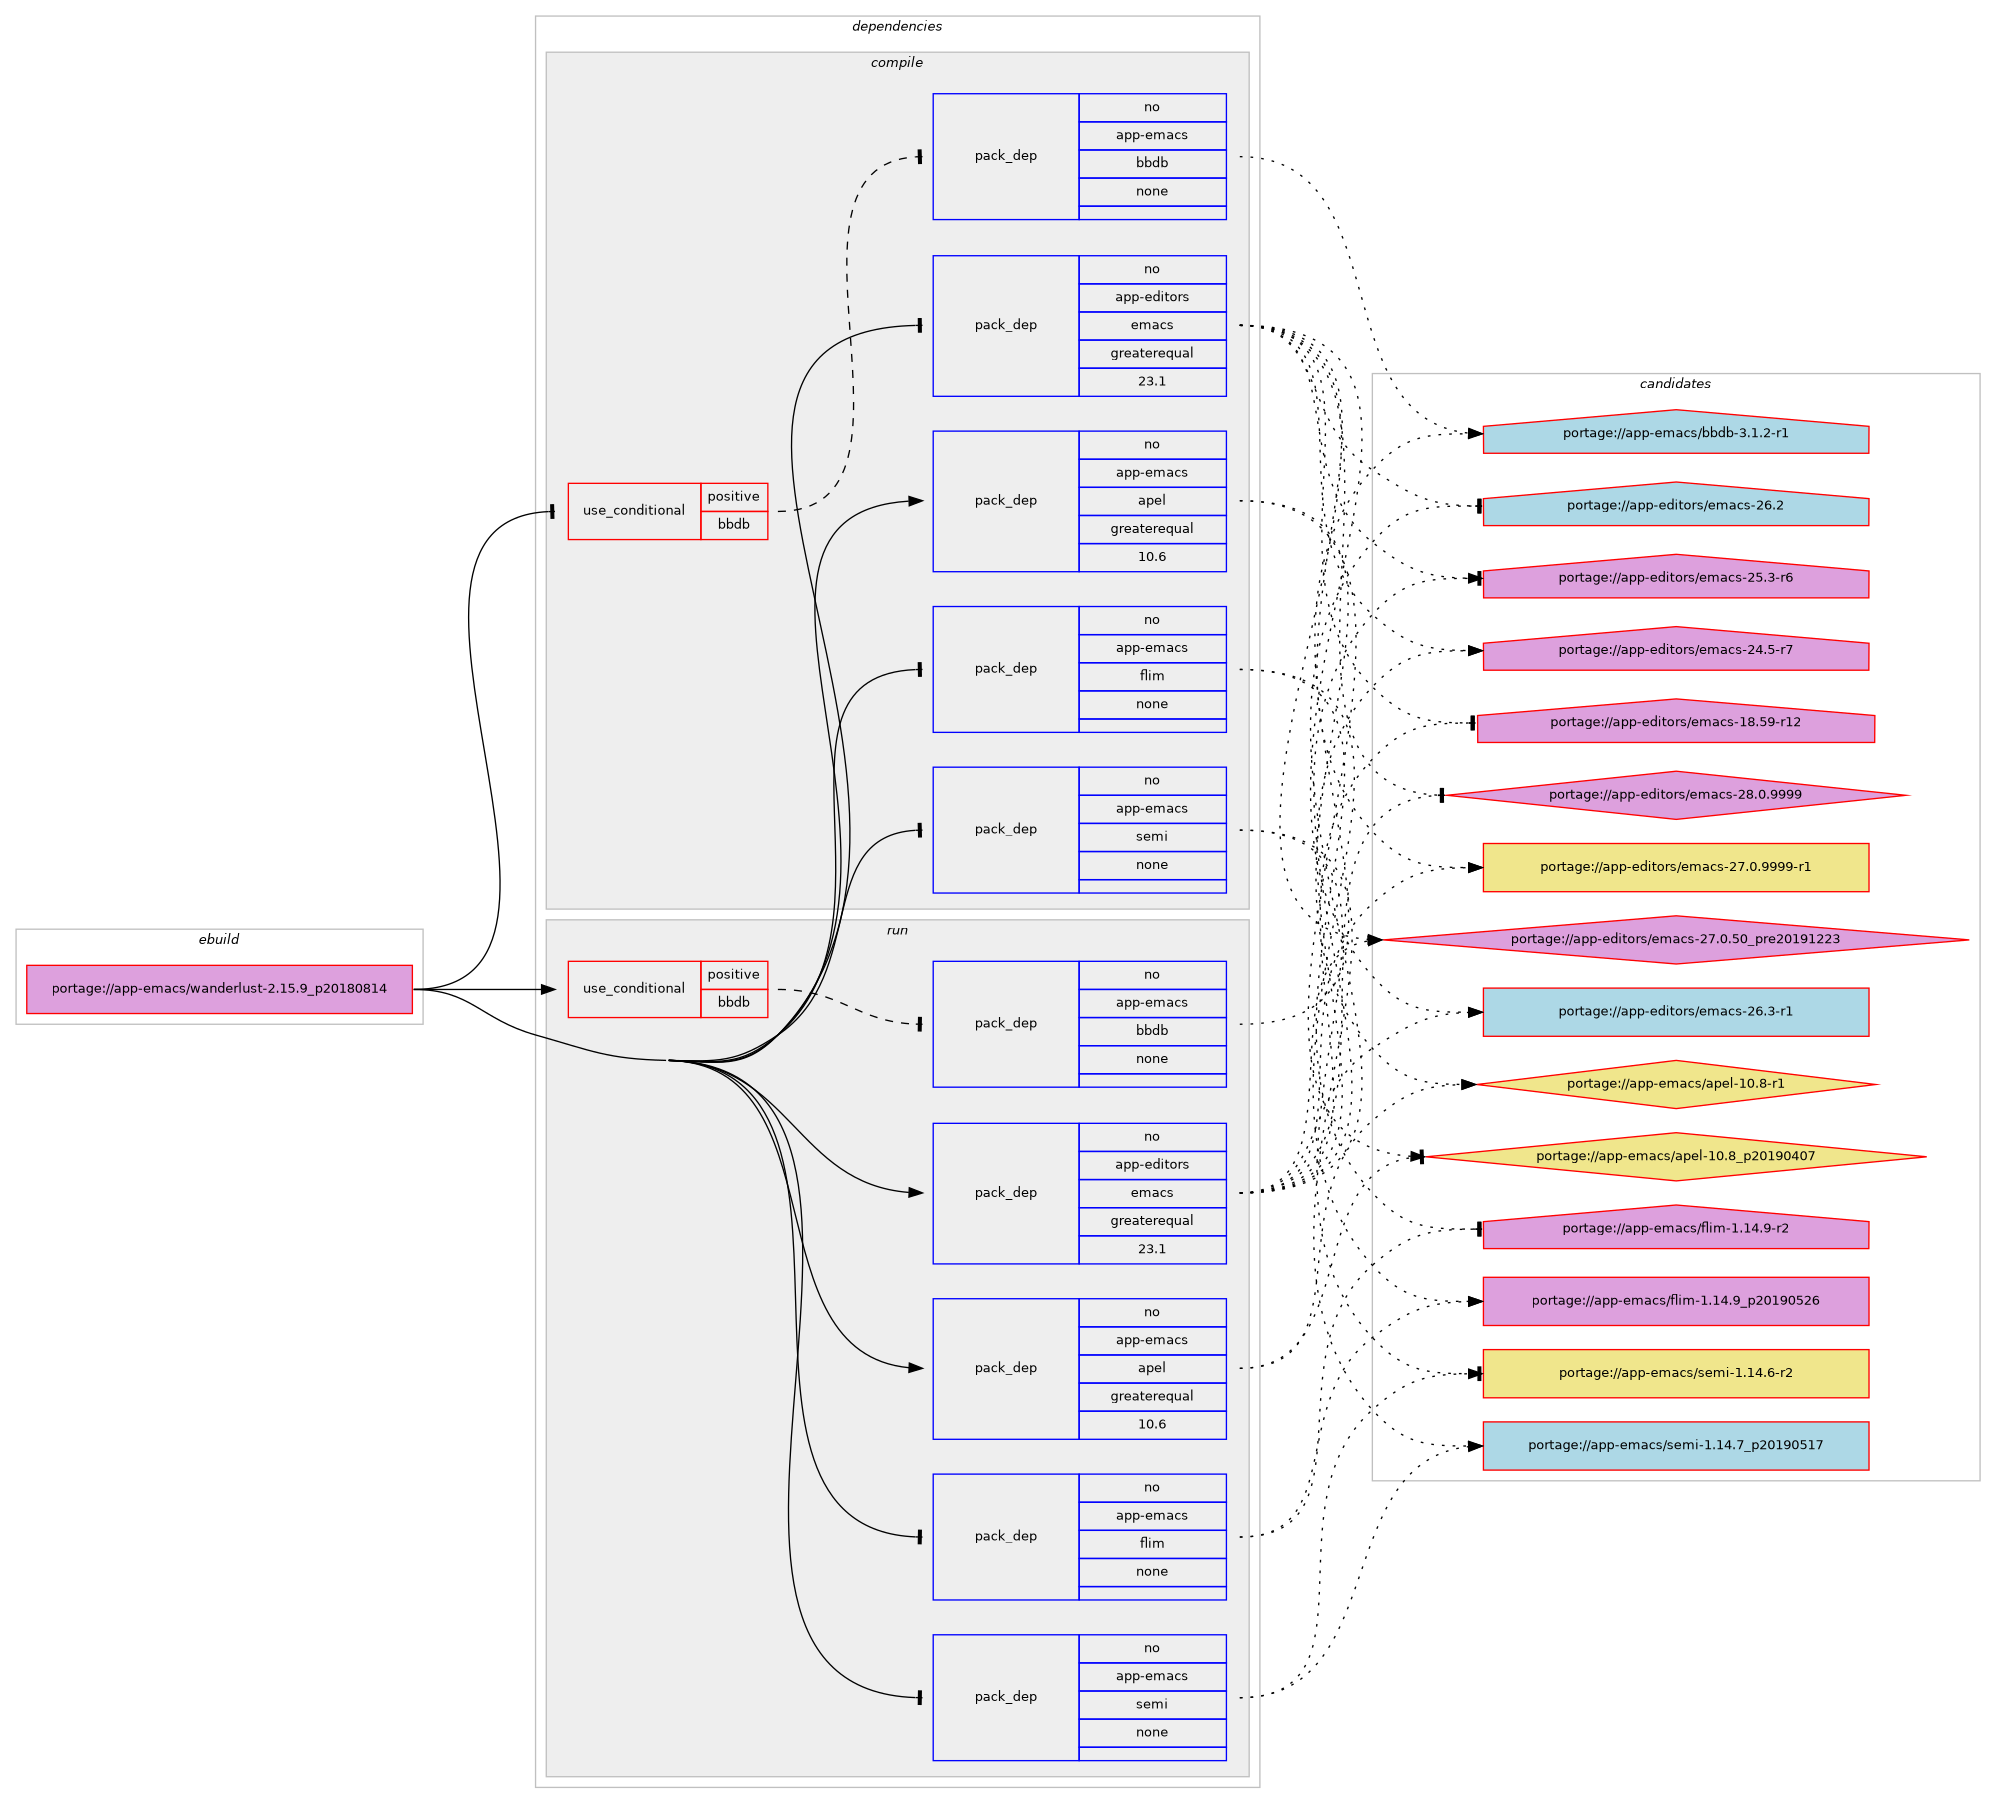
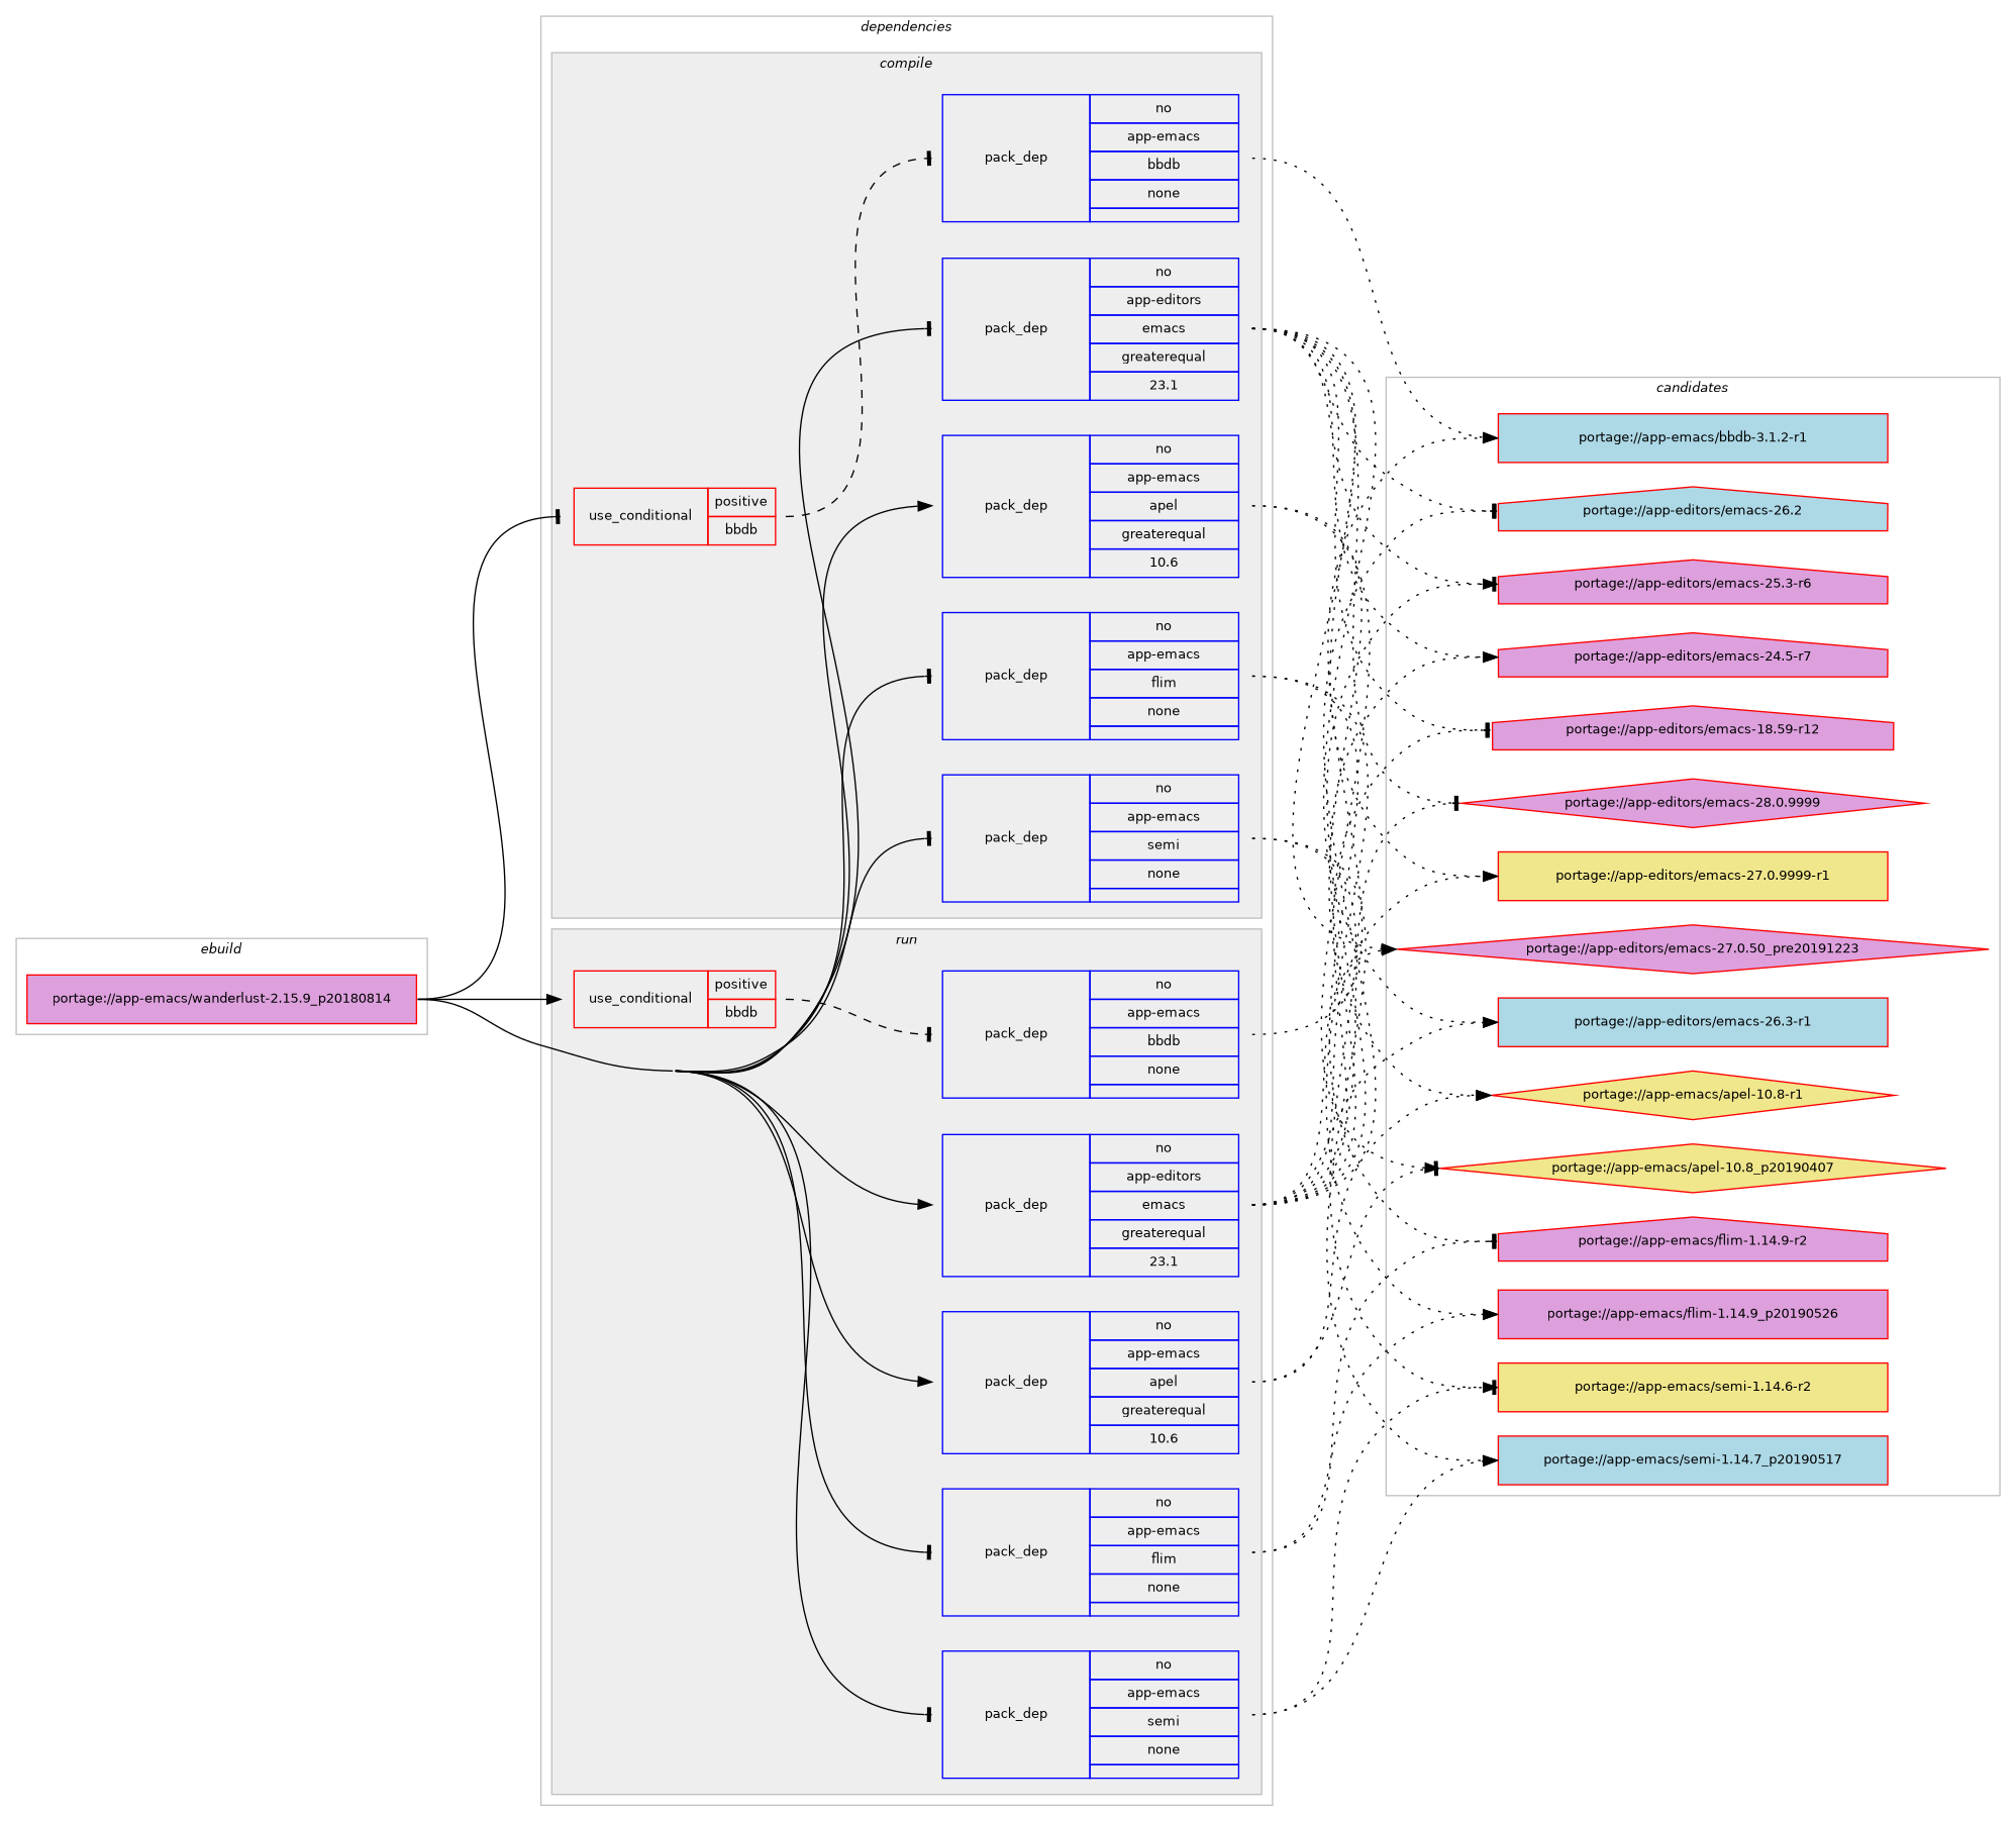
  digraph {
    compound=true
    concentrate=true
    fontname=Helvetica
    fontsize=10
    newrank=true
    rankdir=LR
    ranksep=1.5
    node [color=red fontname=Helvetica fontsize=10 shape=none style=filled]
    edge [arrowhead=normal headport=w style=dotted tailport=e weight=100]
    n1 [fillcolor=plum label="portage://app-emacs/wanderlust-2.15.9_p20180814" shape=box width=4]
    n2 [color=blue label=<<TABLE BORDER="0" CELLBORDER="1" CELLSPACING="0" CELLPADDING="4" WIDTH="220"><TR><TD ROWSPAN="6" CELLPADDING="30">pack_dep</TD></TR><TR><TD WIDTH="110">no</TD></TR><TR><TD>app-emacs</TD></TR><TR><TD>bbdb</TD></TR><TR><TD>none</TD></TR><TR><TD></TD></TR></TABLE>> style=""]
    n3 [label=<<TABLE BORDER="0" CELLBORDER="1" CELLSPACING="0" CELLPADDING="4"><TR><TD ROWSPAN="3" CELLPADDING="10">use_conditional</TD></TR><TR><TD>positive</TD></TR><TR><TD>bbdb</TD></TR></TABLE>> style=""]
    n4 [color=blue label=<<TABLE BORDER="0" CELLBORDER="1" CELLSPACING="0" CELLPADDING="4" WIDTH="220"><TR><TD ROWSPAN="6" CELLPADDING="30">pack_dep</TD></TR><TR><TD WIDTH="110">no</TD></TR><TR><TD>app-editors</TD></TR><TR><TD>emacs</TD></TR><TR><TD>greaterequal</TD></TR><TR><TD>23.1</TD></TR></TABLE>> style=""]
    n5 [color=blue label=<<TABLE BORDER="0" CELLBORDER="1" CELLSPACING="0" CELLPADDING="4" WIDTH="220"><TR><TD ROWSPAN="6" CELLPADDING="30">pack_dep</TD></TR><TR><TD WIDTH="110">no</TD></TR><TR><TD>app-emacs</TD></TR><TR><TD>apel</TD></TR><TR><TD>greaterequal</TD></TR><TR><TD>10.6</TD></TR></TABLE>> style=""]
    n6 [color=blue label=<<TABLE BORDER="0" CELLBORDER="1" CELLSPACING="0" CELLPADDING="4" WIDTH="220"><TR><TD ROWSPAN="6" CELLPADDING="30">pack_dep</TD></TR><TR><TD WIDTH="110">no</TD></TR><TR><TD>app-emacs</TD></TR><TR><TD>flim</TD></TR><TR><TD>none</TD></TR><TR><TD></TD></TR></TABLE>> style=""]
    n7 [color=blue label=<<TABLE BORDER="0" CELLBORDER="1" CELLSPACING="0" CELLPADDING="4" WIDTH="220"><TR><TD ROWSPAN="6" CELLPADDING="30">pack_dep</TD></TR><TR><TD WIDTH="110">no</TD></TR><TR><TD>app-emacs</TD></TR><TR><TD>semi</TD></TR><TR><TD>none</TD></TR><TR><TD></TD></TR></TABLE>> style=""]
    n8 [color=blue label=<<TABLE BORDER="0" CELLBORDER="1" CELLSPACING="0" CELLPADDING="4" WIDTH="220"><TR><TD ROWSPAN="6" CELLPADDING="30">pack_dep</TD></TR><TR><TD WIDTH="110">no</TD></TR><TR><TD>app-emacs</TD></TR><TR><TD>semi</TD></TR><TR><TD>none</TD></TR><TR><TD></TD></TR></TABLE>> style=""]
    n9 [color=blue label=<<TABLE BORDER="0" CELLBORDER="1" CELLSPACING="0" CELLPADDING="4" WIDTH="220"><TR><TD ROWSPAN="6" CELLPADDING="30">pack_dep</TD></TR><TR><TD WIDTH="110">no</TD></TR><TR><TD>app-emacs</TD></TR><TR><TD>bbdb</TD></TR><TR><TD>none</TD></TR><TR><TD></TD></TR></TABLE>> style=""]
    n10 [label=<<TABLE BORDER="0" CELLBORDER="1" CELLSPACING="0" CELLPADDING="4"><TR><TD ROWSPAN="3" CELLPADDING="10">use_conditional</TD></TR><TR><TD>positive</TD></TR><TR><TD>bbdb</TD></TR></TABLE>> style=""]
    n11 [color=blue label=<<TABLE BORDER="0" CELLBORDER="1" CELLSPACING="0" CELLPADDING="4" WIDTH="220"><TR><TD ROWSPAN="6" CELLPADDING="30">pack_dep</TD></TR><TR><TD WIDTH="110">no</TD></TR><TR><TD>app-editors</TD></TR><TR><TD>emacs</TD></TR><TR><TD>greaterequal</TD></TR><TR><TD>23.1</TD></TR></TABLE>> style=""]
    n12 [color=blue label=<<TABLE BORDER="0" CELLBORDER="1" CELLSPACING="0" CELLPADDING="4" WIDTH="220"><TR><TD ROWSPAN="6" CELLPADDING="30">pack_dep</TD></TR><TR><TD WIDTH="110">no</TD></TR><TR><TD>app-emacs</TD></TR><TR><TD>apel</TD></TR><TR><TD>greaterequal</TD></TR><TR><TD>10.6</TD></TR></TABLE>> style=""]
    n13 [color=blue label=<<TABLE BORDER="0" CELLBORDER="1" CELLSPACING="0" CELLPADDING="4" WIDTH="220"><TR><TD ROWSPAN="6" CELLPADDING="30">pack_dep</TD></TR><TR><TD WIDTH="110">no</TD></TR><TR><TD>app-emacs</TD></TR><TR><TD>flim</TD></TR><TR><TD>none</TD></TR><TR><TD></TD></TR></TABLE>> style=""]
-   n14 [fillcolor=lightblue label="portage://app-emacs/bbdb-3.1.2-r1" shape=house width=4]
+   n14 [fillcolor=lightblue label="portage://app-emacs/bbdb-3.1.2-r1" shape=box width=4]
    n15 [fillcolor=plum label="portage://app-editors/emacs-28.0.9999" shape=diamond width=4]
    n16 [fillcolor=khaki label="portage://app-editors/emacs-27.0.9999-r1" shape=box width=4]
    n17 [fillcolor=plum label="portage://app-editors/emacs-27.0.50_pre20191223" shape=diamond width=4]
    n18 [fillcolor=lightblue label="portage://app-editors/emacs-26.3-r1" shape=box width=4]
    n19 [fillcolor=lightblue label="portage://app-editors/emacs-26.2" shape=house width=4]
    n20 [fillcolor=plum label="portage://app-editors/emacs-25.3-r6" shape=house width=4]
    n21 [fillcolor=plum label="portage://app-editors/emacs-24.5-r7" shape=house width=4]
    n22 [fillcolor=plum label="portage://app-editors/emacs-18.59-r12" shape=house width=4]
    n23 [fillcolor=khaki label="portage://app-emacs/apel-10.8_p20190407" shape=diamond width=4]
    n24 [fillcolor=khaki label="portage://app-emacs/apel-10.8-r1" shape=diamond width=4]
    n25 [fillcolor=plum label="portage://app-emacs/flim-1.14.9_p20190526" shape=box width=4]
    n26 [fillcolor=plum label="portage://app-emacs/flim-1.14.9-r2" shape=house width=4]
    n27 [fillcolor=lightblue label="portage://app-emacs/semi-1.14.7_p20190517" shape=box width=4]
    n28 [fillcolor=khaki label="portage://app-emacs/semi-1.14.6-r2" shape=box width=4]
    subgraph cluster_1 {
      color=gray
      label=<<i>dependencies</i>>
      subgraph cluster_2 {
        color=gray
        fillcolor="#eeeeee"
        label=<<i>compile</i>>
        style=filled
        subgraph sub_3 {
          color=gray
          fillcolor="#eeeeee"
          label=<<i>compile</i>>
          style=filled
          n3
          subgraph sub_4 {
            color=gray
            fillcolor="#eeeeee"
            label=<<i>compile</i>>
            style=filled
            n2
          }
        }
        subgraph sub_5 {
          color=gray
          fillcolor="#eeeeee"
          label=<<i>compile</i>>
          style=filled
          n4
        }
        subgraph sub_6 {
          color=gray
          fillcolor="#eeeeee"
          label=<<i>compile</i>>
          style=filled
          n5
        }
        subgraph sub_7 {
          color=gray
          fillcolor="#eeeeee"
          label=<<i>compile</i>>
          style=filled
          n6
        }
        subgraph sub_8 {
          color=gray
          fillcolor="#eeeeee"
          label=<<i>compile</i>>
          style=filled
          n7
        }
      }
      subgraph cluster_9 {
        color=gray
        fillcolor="#eeeeee"
        label=<<i>compile and run</i>>
        style=filled
      }
      subgraph cluster_10 {
        color=gray
        fillcolor="#eeeeee"
        label=<<i>run</i>>
        style=filled
        subgraph sub_11 {
          color=gray
          fillcolor="#eeeeee"
          label=<<i>run</i>>
          style=filled
          n8
        }
        subgraph sub_12 {
          color=gray
          fillcolor="#eeeeee"
          label=<<i>run</i>>
          style=filled
          n10
          subgraph sub_13 {
            color=gray
            fillcolor="#eeeeee"
            label=<<i>run</i>>
            style=filled
            n9
          }
        }
        subgraph sub_14 {
          color=gray
          fillcolor="#eeeeee"
          label=<<i>run</i>>
          style=filled
          n11
        }
        subgraph sub_15 {
          color=gray
          fillcolor="#eeeeee"
          label=<<i>run</i>>
          style=filled
          n12
        }
        subgraph sub_16 {
          color=gray
          fillcolor="#eeeeee"
          label=<<i>run</i>>
          style=filled
          n13
        }
      }
    }
    subgraph cluster_17 {
      color=gray
      label=<<i>ebuild</i>>
      n1
    }
    subgraph cluster_18 {
      color=gray
      label=<<i>candidates</i>>
      rank=same
      subgraph sub_19 {
        color=black
        label=<<i>candidates</i>>
        nodesep=1
        rank=same
        n14
      }
      subgraph sub_20 {
        color=black
        label=<<i>candidates</i>>
        nodesep=1
        rank=same
        n15
        n16
        n17
        n18
        n19
        n20
        n21
        n22
      }
      subgraph sub_21 {
        color=black
        label=<<i>candidates</i>>
        nodesep=1
        rank=same
        n23
        n24
      }
      subgraph sub_22 {
        color=black
        label=<<i>candidates</i>>
        nodesep=1
        rank=same
        n25
        n26
      }
      subgraph sub_23 {
        color=black
        label=<<i>candidates</i>>
        nodesep=1
        rank=same
        n27
        n28
      }
      subgraph sub_24 {
        color=black
        label=<<i>candidates</i>>
        nodesep=1
        rank=same
        n14
      }
      subgraph sub_25 {
        color=black
        label=<<i>candidates</i>>
        nodesep=1
        rank=same
        n15
        n16
        n17
        n18
        n19
        n20
        n21
        n22
      }
      subgraph sub_26 {
        color=black
        label=<<i>candidates</i>>
        nodesep=1
        rank=same
        n23
        n24
      }
      subgraph sub_27 {
        color=black
        label=<<i>candidates</i>>
        nodesep=1
        rank=same
        n25
        n26
      }
      subgraph sub_28 {
        color=black
        label=<<i>candidates</i>>
        nodesep=1
        rank=same
        n27
        n28
      }
    }
    n1 -> n3 [arrowhead=tee style=solid weight=20]
    n1 -> n4 [arrowhead=tee style=solid weight=20]
    n1 -> n5 [style=solid weight=20]
    n1 -> n6 [arrowhead=tee style=solid weight=20]
    n1 -> n7 [arrowhead=tee style=solid weight=20]
    n1 -> n8 [arrowhead=tee style=solid weight=20]
    n1 -> n10 [style=solid weight=20]
    n1 -> n11 [style=solid weight=20]
    n1 -> n12 [style=solid weight=20]
    n1 -> n13 [arrowhead=tee style=solid weight=20]
    n2 -> n14
    n3 -> n2 [arrowhead=tee style=dashed weight=20]
    n4 -> n15 [arrowhead=tee]
    n4 -> n16
    n4 -> n17
    n4 -> n18
    n4 -> n19 [arrowhead=tee]
    n4 -> n20
    n4 -> n21
    n4 -> n22 [arrowhead=tee]
    n5 -> n23
    n5 -> n24
    n6 -> n25
    n6 -> n26 [arrowhead=tee]
    n7 -> n27
    n7 -> n28 [arrowhead=tee]
    n8 -> n27
    n8 -> n28
    n9 -> n14
    n10 -> n9 [arrowhead=tee style=dashed weight=20]
    n11 -> n15 [arrowhead=tee]
    n11 -> n16
    n11 -> n17
    n11 -> n18
    n11 -> n19 [arrowhead=tee]
    n11 -> n20 [arrowhead=tee]
    n11 -> n21
    n11 -> n22 [arrowhead=tee]
    n12 -> n23 [arrowhead=tee]
    n12 -> n24
    n13 -> n25
    n13 -> n26 [arrowhead=tee]
  }
